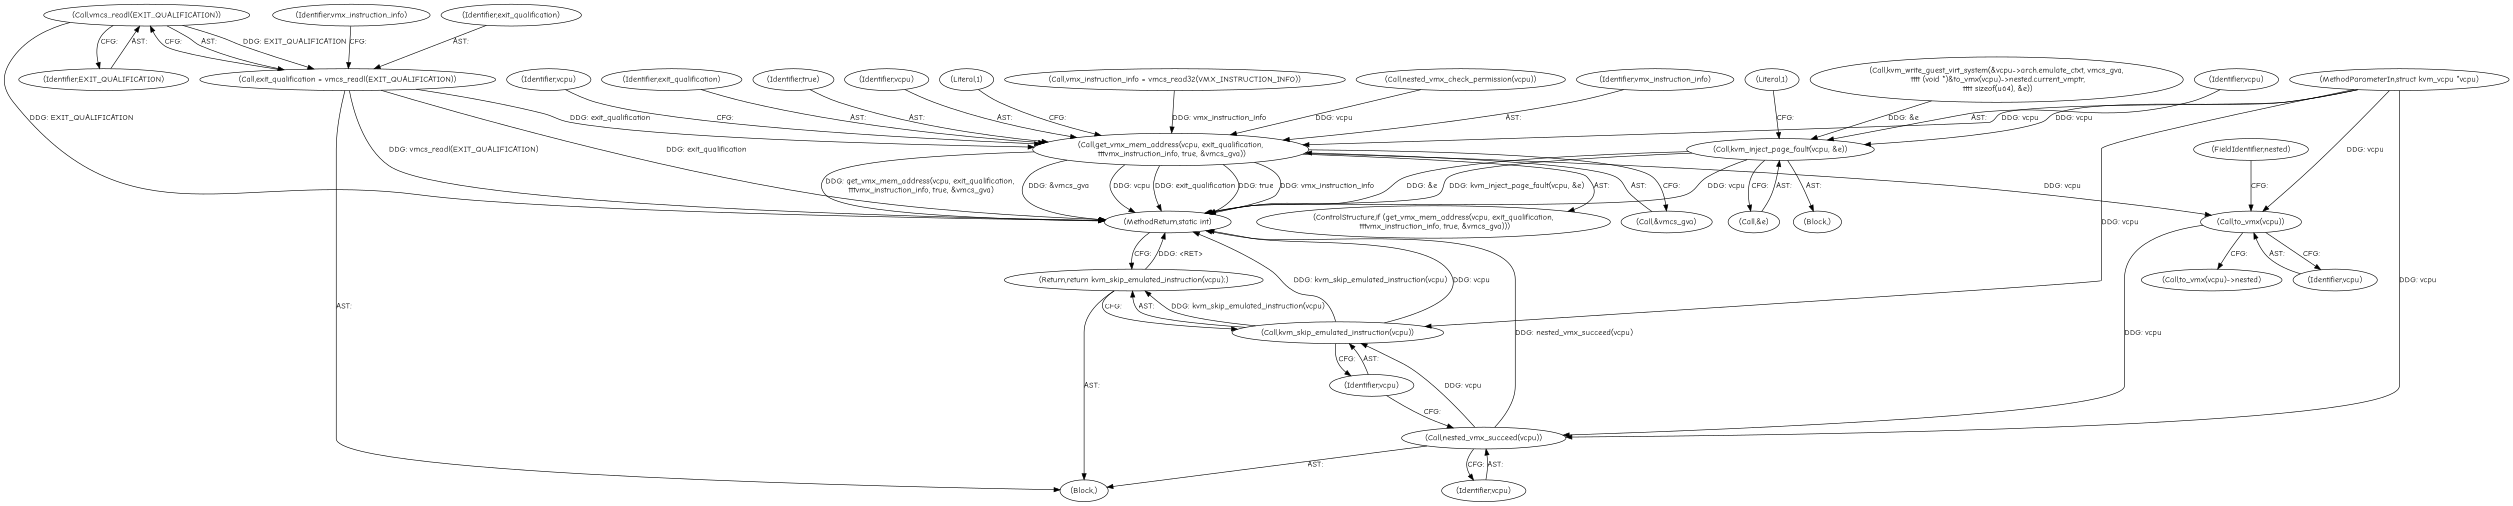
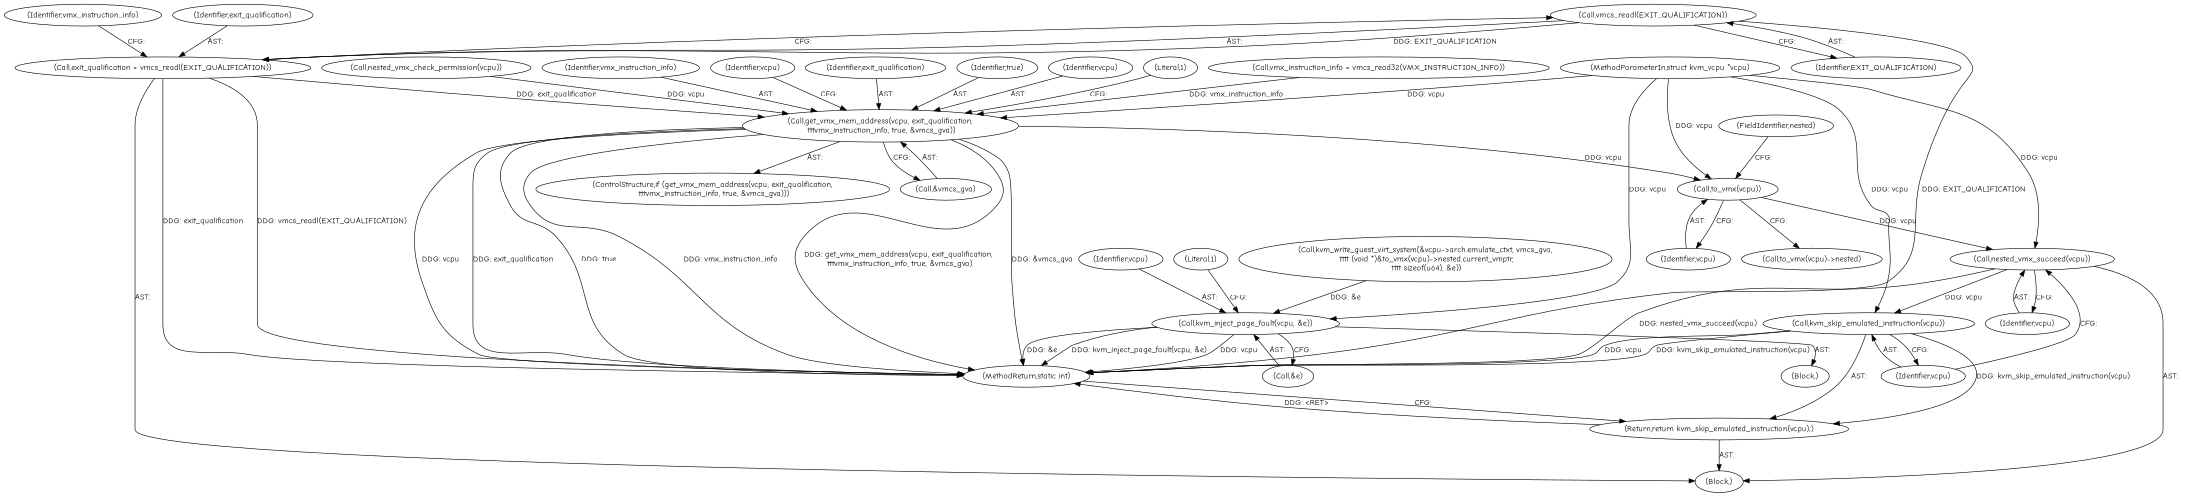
  digraph {
    fontname="Comic Neue"
    node [fontname="Comic Neue"]
    edge [fontname="Comic Neue"]
    n1 [label="(Call,vmcs_readl(EXIT_QUALIFICATION))"]
    n2 [label="(Call,exit_qualification = vmcs_readl(EXIT_QUALIFICATION))"]
    n3 [label="(MethodReturn,static int)"]
    n4 [label="(Identifier,EXIT_QUALIFICATION)"]
    n5 [label="(Call,get_vmx_mem_address(vcpu, exit_qualification,\n \t\t\tvmx_instruction_info, true, &vmcs_gva))"]
    n6 [label="(Block,)"]
    n7 [label="(Return,return kvm_skip_emulated_instruction(vcpu);)"]
    n8 [label="(Call,to_vmx(vcpu))"]
    n9 [label="(ControlStructure,if (get_vmx_mem_address(vcpu, exit_qualification,\n \t\t\tvmx_instruction_info, true, &vmcs_gva)))"]
    n10 [label="(Call,&vmcs_gva)"]
    n11 [label="(Call,nested_vmx_succeed(vcpu))"]
    n12 [label="(Call,to_vmx(vcpu)->nested)"]
    n13 [label="(Identifier,vcpu)"]
    n14 [label="(Call,kvm_inject_page_fault(vcpu, &e))"]
    n15 [label="(Call,&e)"]
    n16 [label="(Block,)"]
    n17 [label="(Call,kvm_skip_emulated_instruction(vcpu))"]
    n18 [label="(Identifier,vcpu)"]
    n19 [label="(Identifier,vcpu)"]
    n20 [label="(Identifier,vcpu)"]
    n21 [label="(Literal,1)"]
    n22 [label="(FieldIdentifier,nested)"]
    n23 [label="(Identifier,exit_qualification)"]
    n24 [label="(Call,kvm_write_guest_virt_system(&vcpu->arch.emulate_ctxt, vmcs_gva,\n \t\t\t\t (void *)&to_vmx(vcpu)->nested.current_vmptr,\n \t\t\t\t sizeof(u64), &e))"]
    n25 [label="(Identifier,true)"]
    n26 [label="(Identifier,vmx_instruction_info)"]
    n27 [label="(Identifier,vcpu)"]
    n28 [label="(Literal,1)"]
    n29 [label="(Call,vmx_instruction_info = vmcs_read32(VMX_INSTRUCTION_INFO))"]
    n30 [label="(Identifier,vcpu)"]
    n31 [label="(Call,nested_vmx_check_permission(vcpu))"]
    n32 [label="(Identifier,vmx_instruction_info)"]
    n33 [label="(Identifier,exit_qualification)"]
    n34 [label="(MethodParameterIn,struct kvm_vcpu *vcpu)"]
    n1 -> n2 [label="AST: "]
    n1 -> n2 [label="DDG: EXIT_QUALIFICATION"]
    n1 -> n3 [label="DDG: EXIT_QUALIFICATION"]
    n1 -> n4 [label="CFG: "]
    n2 -> n1 [label="CFG: "]
    n2 -> n3 [label="DDG: exit_qualification"]
    n2 -> n3 [label="DDG: vmcs_readl(EXIT_QUALIFICATION)"]
    n2 -> n5 [label="DDG: exit_qualification"]
    n2 -> n6 [label="AST: "]
    n3 -> n7 [label="CFG: "]
    n4 -> n1 [label="AST: "]
    n5 -> n3 [label="DDG: exit_qualification"]
    n5 -> n3 [label="DDG: true"]
    n5 -> n3 [label="DDG: vmx_instruction_info"]
    n5 -> n3 [label="DDG: get_vmx_mem_address(vcpu, exit_qualification,\n \t\t\tvmx_instruction_info, true, &vmcs_gva)"]
    n5 -> n3 [label="DDG: &vmcs_gva"]
    n5 -> n3 [label="DDG: vcpu"]
    n5 -> n8 [label="DDG: vcpu"]
    n5 -> n9 [label="AST: "]
    n5 -> n10 [label="CFG: "]
    n7 -> n3 [label="DDG: <RET>"]
    n7 -> n6 [label="AST: "]
-   n7 -> n17 [label="CFG: "]
    n8 -> n11 [label="DDG: vcpu"]
    n8 -> n12 [label="CFG: "]
    n8 -> n13 [label="CFG: "]
    n10 -> n5 [label="AST: "]
    n11 -> n3 [label="DDG: nested_vmx_succeed(vcpu)"]
    n11 -> n6 [label="AST: "]
    n11 -> n17 [label="DDG: vcpu"]
    n11 -> n18 [label="CFG: "]
    n13 -> n8 [label="AST: "]
    n14 -> n3 [label="DDG: &e"]
    n14 -> n3 [label="DDG: kvm_inject_page_fault(vcpu, &e)"]
    n14 -> n3 [label="DDG: vcpu"]
    n14 -> n15 [label="CFG: "]
    n14 -> n16 [label="AST: "]
    n15 -> n14 [label="AST: "]
    n17 -> n3 [label="DDG: kvm_skip_emulated_instruction(vcpu)"]
    n17 -> n3 [label="DDG: vcpu"]
    n17 -> n7 [label="AST: "]
    n17 -> n7 [label="DDG: kvm_skip_emulated_instruction(vcpu)"]
    n17 -> n19 [label="CFG: "]
    n18 -> n11 [label="AST: "]
    n19 -> n11 [label="CFG: "]
    n19 -> n17 [label="AST: "]
    n20 -> n5 [label="CFG: "]
    n21 -> n14 [label="CFG: "]
    n22 -> n8 [label="CFG: "]
    n23 -> n5 [label="AST: "]
    n24 -> n14 [label="DDG: &e"]
    n25 -> n5 [label="AST: "]
    n26 -> n2 [label="CFG: "]
    n27 -> n5 [label="AST: "]
    n28 -> n5 [label="CFG: "]
    n29 -> n5 [label="DDG: vmx_instruction_info"]
    n30 -> n14 [label="AST: "]
    n31 -> n5 [label="DDG: vcpu"]
    n32 -> n5 [label="AST: "]
    n33 -> n2 [label="AST: "]
    n34 -> n5 [label="DDG: vcpu"]
    n34 -> n8 [label="DDG: vcpu"]
    n34 -> n11 [label="DDG: vcpu"]
    n34 -> n14 [label="DDG: vcpu"]
    n34 -> n17 [label="DDG: vcpu"]
  }
